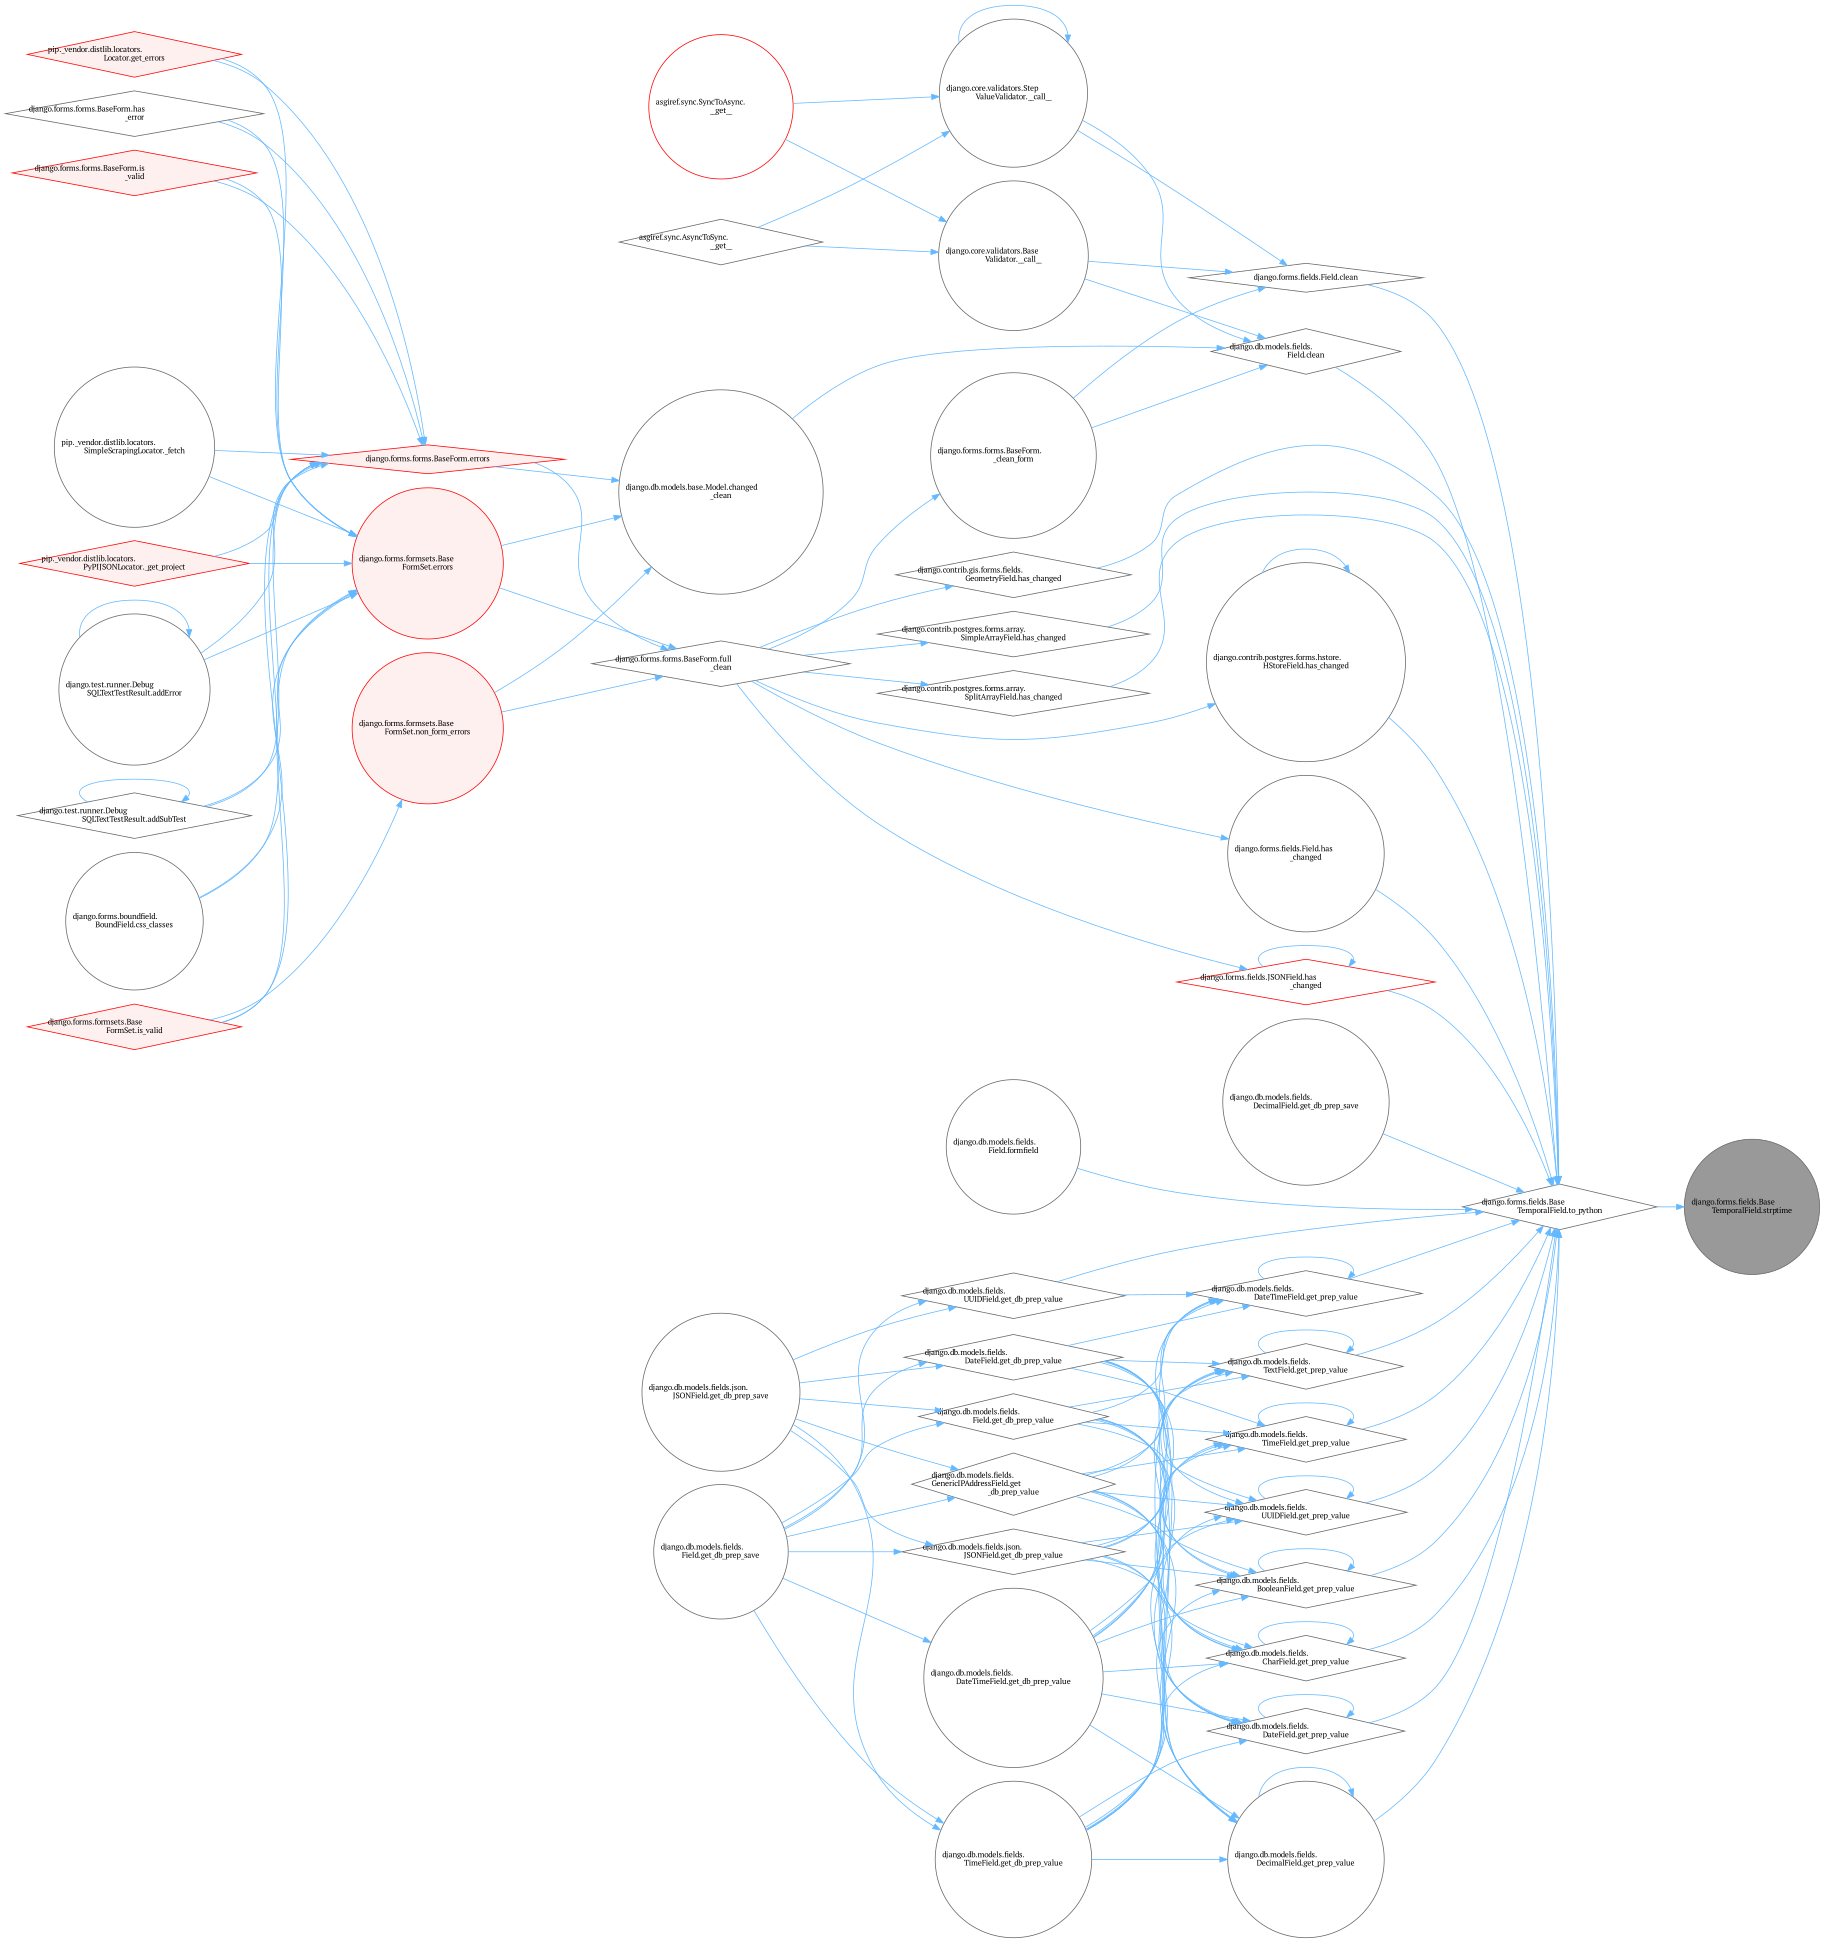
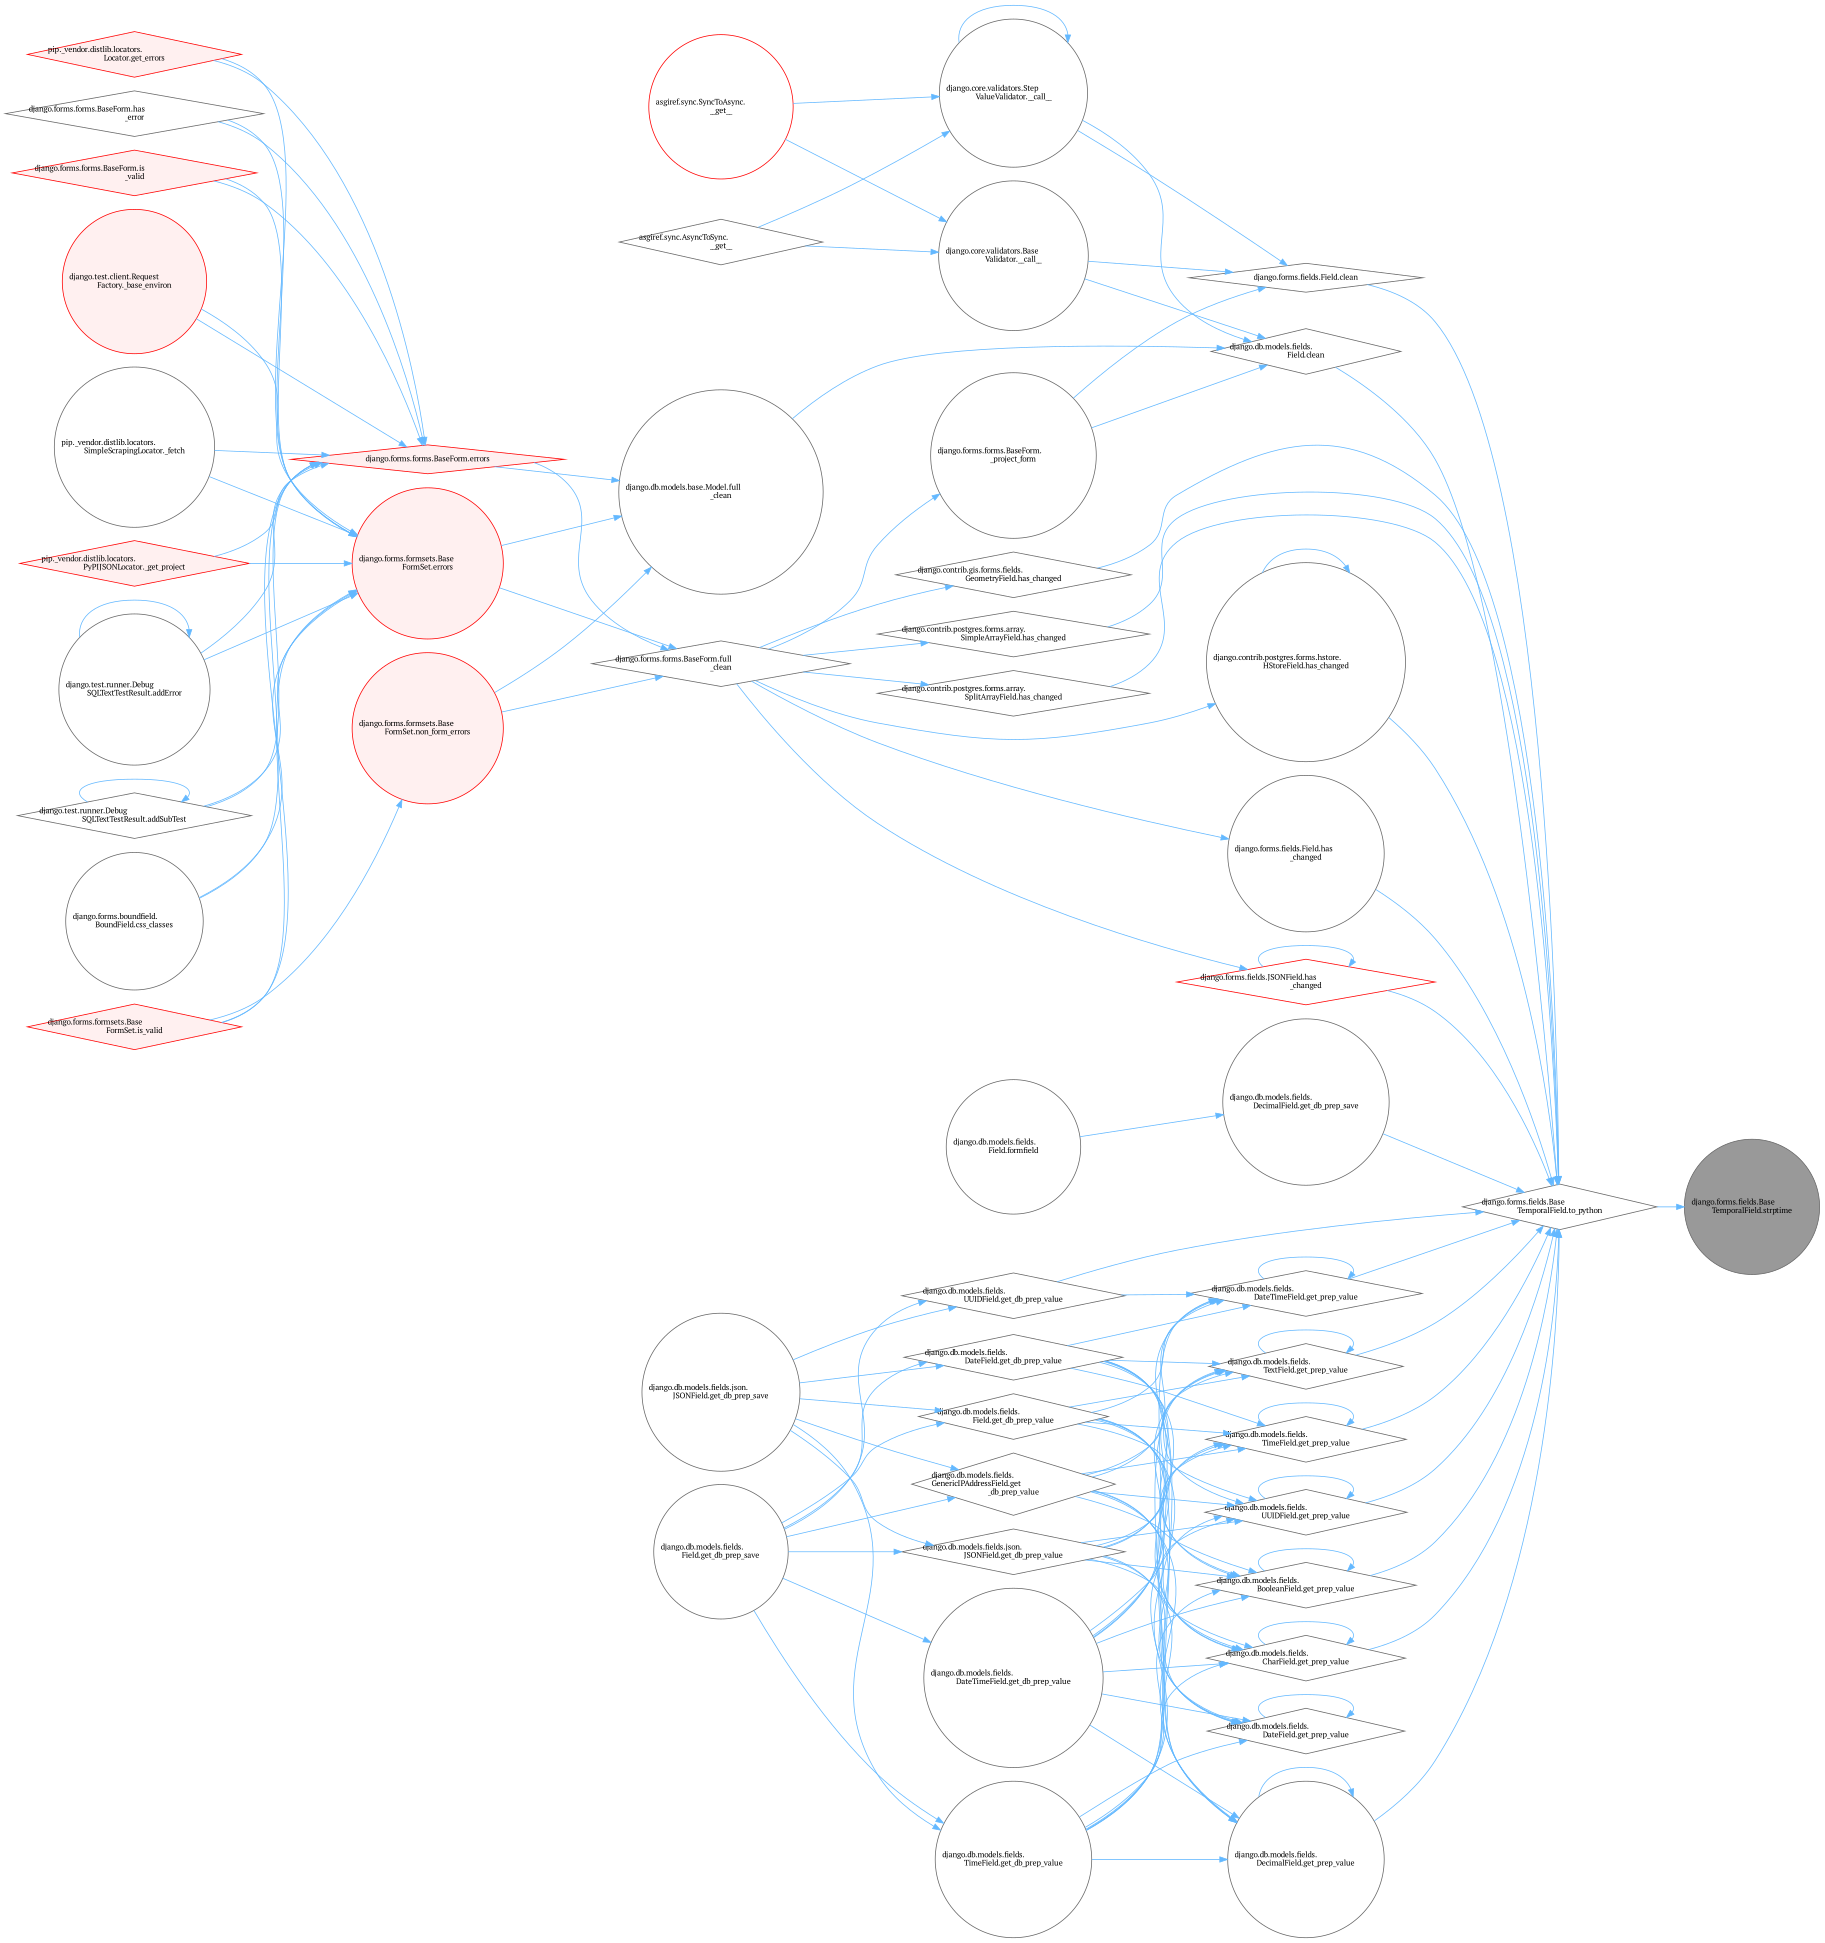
  digraph {
    fontname="PT Serif"
    rankdir=RL
    node [color=grey40 fillcolor=white fontname="PT Serif" fontsize=10 shape=diamond style=filled]
    edge [color=steelblue1 dir=back fontname="PT Serif" fontsize=10 labelfontname=Helvetica labelfontsize=10 style=solid]
    n1 [color=gray40 fillcolor=grey60 fontcolor=black height=0.2 label="django.forms.fields.Base\lTemporalField.strptime" shape=circle width=0.4]
    n2 [height=0.2 label="django.forms.fields.Base\lTemporalField.to_python" width=0.4]
    n3 [height=0.2 label="django.db.models.fields.\lField.clean" width=0.4]
    n4 [height=0.2 label="django.forms.fields.Field.clean" width=0.4]
    n5 [height=0.2 label="django.db.models.fields.\lField.formfield" shape=circle width=0.4]
    n6 [height=0.2 label="django.db.models.fields.\lDecimalField.get_db_prep_save" shape=circle width=0.4]
    n7 [height=0.2 label="django.db.models.fields.\lUUIDField.get_db_prep_value" width=0.4]
    n8 [height=0.2 label="django.db.models.fields.\lBooleanField.get_prep_value" width=0.4]
    n9 [height=0.2 label="django.db.models.fields.\lCharField.get_prep_value" width=0.4]
    n10 [height=0.2 label="django.db.models.fields.\lDateField.get_prep_value" width=0.4]
    n11 [height=0.2 label="django.db.models.fields.\lDateTimeField.get_prep_value" width=0.4]
    n12 [height=0.2 label="django.db.models.fields.\lDecimalField.get_prep_value" shape=circle width=0.4]
    n13 [height=0.2 label="django.db.models.fields.\lTextField.get_prep_value" width=0.4]
    n14 [height=0.2 label="django.db.models.fields.\lTimeField.get_prep_value" width=0.4]
    n15 [height=0.2 label="django.db.models.fields.\lUUIDField.get_prep_value" width=0.4]
    n16 [height=0.2 label="django.contrib.gis.forms.fields.\lGeometryField.has_changed" width=0.4]
    n17 [height=0.2 label="django.contrib.postgres.forms.array.\lSimpleArrayField.has_changed" width=0.4]
    n18 [height=0.2 label="django.contrib.postgres.forms.array.\lSplitArrayField.has_changed" width=0.4]
    n19 [height=0.2 label="django.contrib.postgres.forms.hstore.\lHStoreField.has_changed" shape=circle width=0.4]
    n20 [height=0.2 label="django.forms.fields.Field.has\l_changed" shape=circle width=0.4]
    n21 [color=red height=0.2 label="django.forms.fields.JSONField.has\l_changed" width=0.4]
    n22 [height=0.2 label="django.core.validators.Base\lValidator.__call__" shape=circle width=0.4]
    n23 [height=0.2 label="django.core.validators.Step\lValueValidator.__call__" shape=circle width=0.4]
-   n24 [height=0.2 label="django.forms.forms.BaseForm.\l_clean_form" shape=circle width=0.4]
-   n25 [height=0.2 label="django.db.models.base.Model.changed\l_clean" shape=circle width=0.4]
+   n24 [height=0.2 label="django.forms.forms.BaseForm.\l_project_form" shape=circle width=0.4]
+   n25 [height=0.2 label="django.db.models.base.Model.full\l_clean" shape=circle width=0.4]
    n26 [height=0.2 label="django.db.models.fields.\lField.get_db_prep_save" shape=circle width=0.4]
    n27 [height=0.2 label="django.db.models.fields.json.\lJSONField.get_db_prep_save" shape=circle width=0.4]
    n28 [height=0.2 label="django.db.models.fields.\lDateField.get_db_prep_value" width=0.4]
    n29 [height=0.2 label="django.db.models.fields.\lDateTimeField.get_db_prep_value" shape=circle width=0.4]
    n30 [height=0.2 label="django.db.models.fields.\lField.get_db_prep_value" width=0.4]
    n31 [height=0.2 label="django.db.models.fields.\lGenericIPAddressField.get\l_db_prep_value" width=0.4]
    n32 [height=0.2 label="django.db.models.fields.json.\lJSONField.get_db_prep_value" width=0.4]
    n33 [height=0.2 label="django.db.models.fields.\lTimeField.get_db_prep_value" shape=circle width=0.4]
    n34 [height=0.2 label="django.forms.forms.BaseForm.full\l_clean" width=0.4]
    n35 [height=0.2 label="asgiref.sync.AsyncToSync.\l__get__" width=0.4]
    n36 [color=red height=0.2 label="asgiref.sync.SyncToAsync.\l__get__" shape=circle width=0.4]
    n37 [color=red fillcolor="#FFF0F0" height=0.2 label="django.forms.forms.BaseForm.errors" width=0.4]
    n38 [color=red fillcolor="#FFF0F0" height=0.2 label="django.forms.formsets.Base\lFormSet.errors" shape=circle width=0.4]
    n39 [color=red fillcolor="#FFF0F0" height=0.2 label="django.forms.formsets.Base\lFormSet.non_form_errors" shape=circle width=0.4]
+   n40 [color=red fillcolor="#FFF0F0" height=0.2 label="django.test.client.Request\lFactory._base_environ" shape=circle width=0.4]
    n41 [height=0.2 label="pip._vendor.distlib.locators.\lSimpleScrapingLocator._fetch" shape=circle width=0.4]
    n42 [color=red fillcolor="#FFF0F0" height=0.2 label="pip._vendor.distlib.locators.\lPyPIJSONLocator._get_project" width=0.4]
    n43 [height=0.2 label="django.test.runner.Debug\lSQLTextTestResult.addError" shape=circle width=0.4]
    n44 [height=0.2 label="django.test.runner.Debug\lSQLTextTestResult.addSubTest" width=0.4]
    n45 [height=0.2 label="django.forms.boundfield.\lBoundField.css_classes" shape=circle width=0.4]
    n46 [color=red fillcolor="#FFF0F0" height=0.2 label="pip._vendor.distlib.locators.\lLocator.get_errors" width=0.4]
    n47 [height=0.2 label="django.forms.forms.BaseForm.has\l_error" width=0.4]
    n48 [color=red fillcolor="#FFF0F0" height=0.2 label="django.forms.forms.BaseForm.is\l_valid" width=0.4]
    n49 [color=red fillcolor="#FFF0F0" height=0.2 label="django.forms.formsets.Base\lFormSet.is_valid" width=0.4]
    n1 -> n2
    n2 -> n3
    n2 -> n4
-   n2 -> n5
+   n6 -> n5
    n2 -> n6
    n2 -> n7
    n2 -> n8
    n2 -> n9
-   n2 -> n10
    n2 -> n11
    n2 -> n12
    n2 -> n13
    n2 -> n14
    n2 -> n15
    n2 -> n16
    n2 -> n17
    n2 -> n18
    n2 -> n19
    n2 -> n20
    n2 -> n21
    n3 -> n22
    n3 -> n23
    n3 -> n24
    n3 -> n25
    n4 -> n22
    n4 -> n23
    n4 -> n24
    n7 -> n26
    n7 -> n27
    n8 -> n8
    n8 -> n28
    n8 -> n29
    n8 -> n30
    n8 -> n31
    n8 -> n32
    n8 -> n33
    n9 -> n9
    n9 -> n28
    n9 -> n29
    n9 -> n30
    n9 -> n31
    n9 -> n32
    n9 -> n33
    n10 -> n10
    n10 -> n28
    n10 -> n29
    n10 -> n30
    n10 -> n31
    n10 -> n32
    n10 -> n33
    n11 -> n7
    n11 -> n11
    n11 -> n28
    n11 -> n29
    n11 -> n30
    n11 -> n31
    n11 -> n32
    n12 -> n12
    n12 -> n28
    n12 -> n29
    n12 -> n30
    n12 -> n31
    n12 -> n32
    n12 -> n33
    n13 -> n13
    n13 -> n28
    n13 -> n29
    n13 -> n30
    n13 -> n31
    n13 -> n32
    n13 -> n33
    n14 -> n14
    n14 -> n28
    n14 -> n29
    n14 -> n30
    n14 -> n31
    n14 -> n32
    n14 -> n33
    n15 -> n15
    n15 -> n28
    n15 -> n29
    n15 -> n30
    n15 -> n31
    n15 -> n32
    n15 -> n33
    n16 -> n34
    n17 -> n34
    n18 -> n34
    n19 -> n19
    n19 -> n34
    n20 -> n34
    n21 -> n21
    n21 -> n34
    n22 -> n35
    n22 -> n36
    n23 -> n23
    n23 -> n35
    n23 -> n36
    n24 -> n34
    n25 -> n37
    n25 -> n38
    n25 -> n39
    n28 -> n26
    n28 -> n27
    n29 -> n26
    n30 -> n26
    n30 -> n27
    n31 -> n26
    n31 -> n27
    n32 -> n26
    n32 -> n27
    n33 -> n26
    n33 -> n27
    n34 -> n37
    n34 -> n38
    n34 -> n39
+   n37 -> n40
    n37 -> n41
    n37 -> n42
    n37 -> n43
    n37 -> n44
    n37 -> n45
    n37 -> n46
    n37 -> n47
    n37 -> n48
    n37 -> n49
+   n38 -> n40
    n38 -> n41
    n38 -> n42
    n38 -> n43
    n38 -> n44
    n38 -> n45
    n38 -> n46
    n38 -> n47
    n38 -> n48
    n38 -> n49
    n39 -> n49
    n43 -> n43
    n44 -> n44
  }
